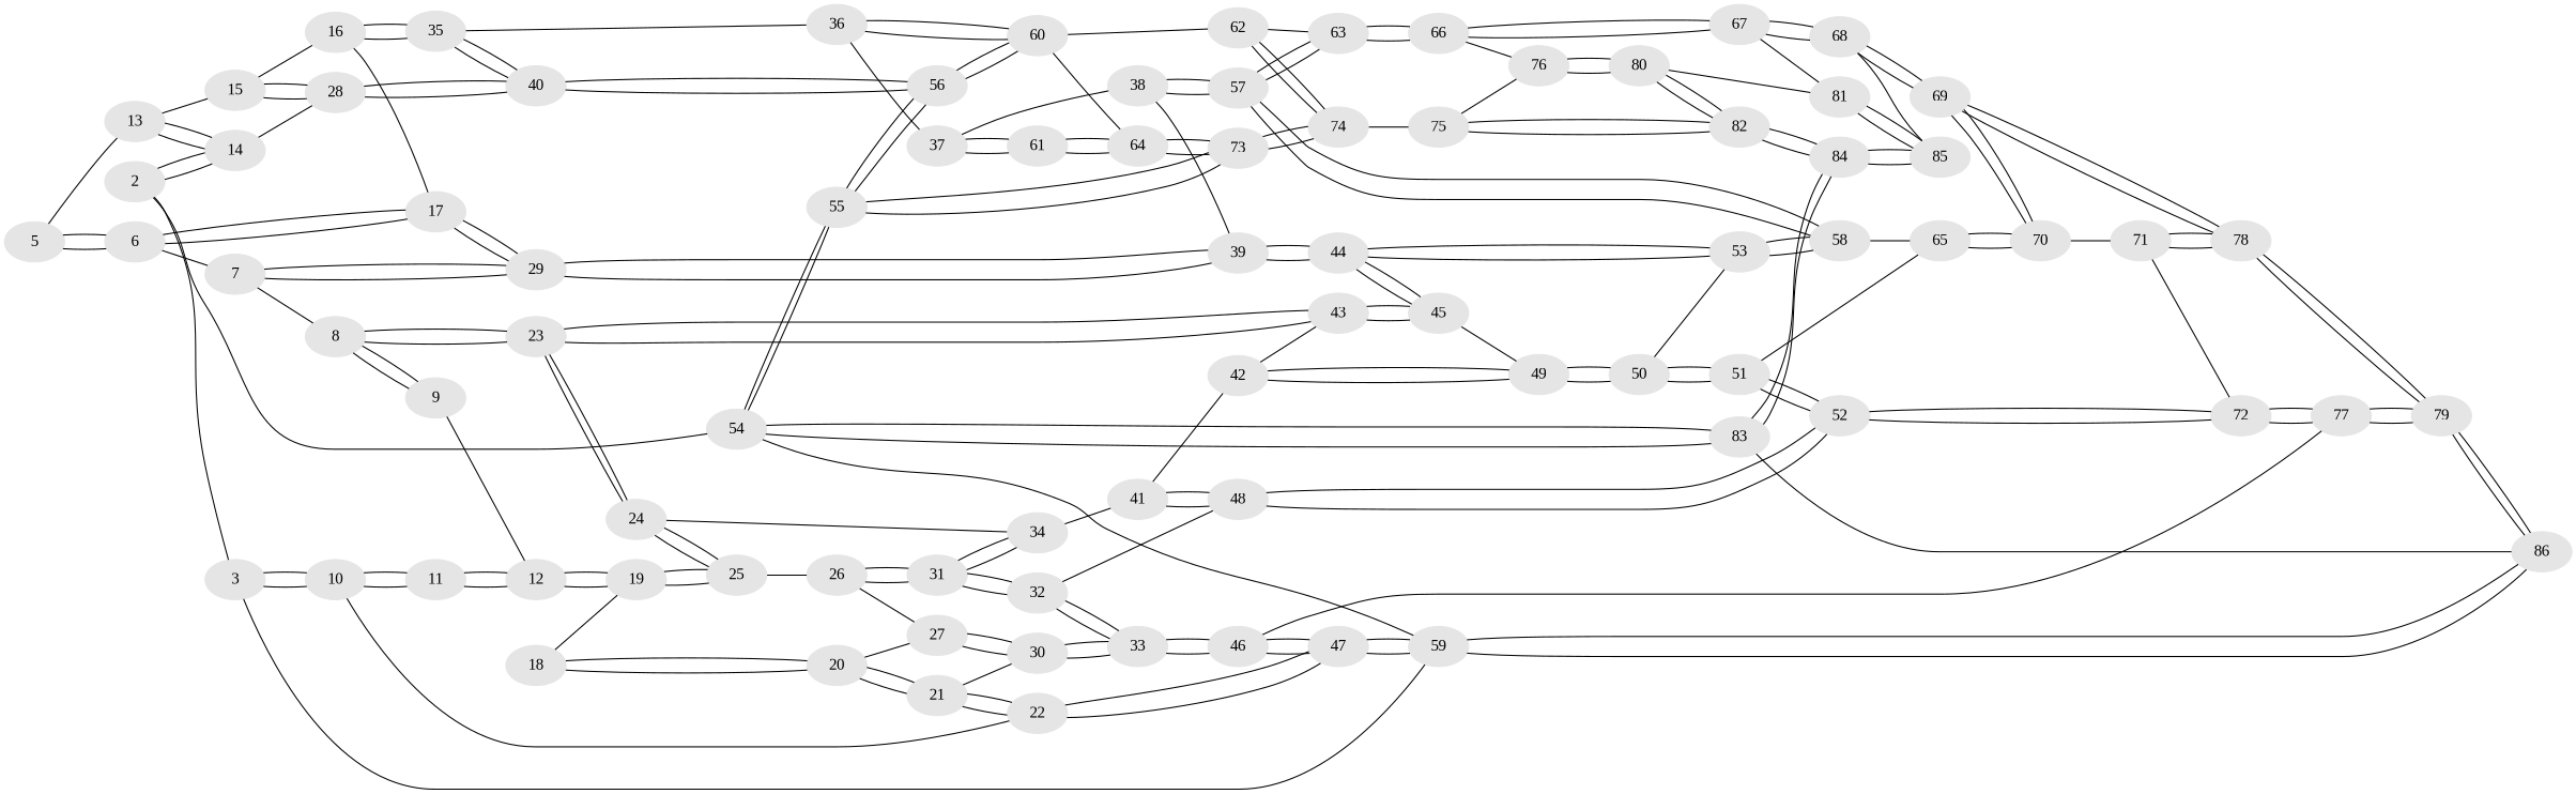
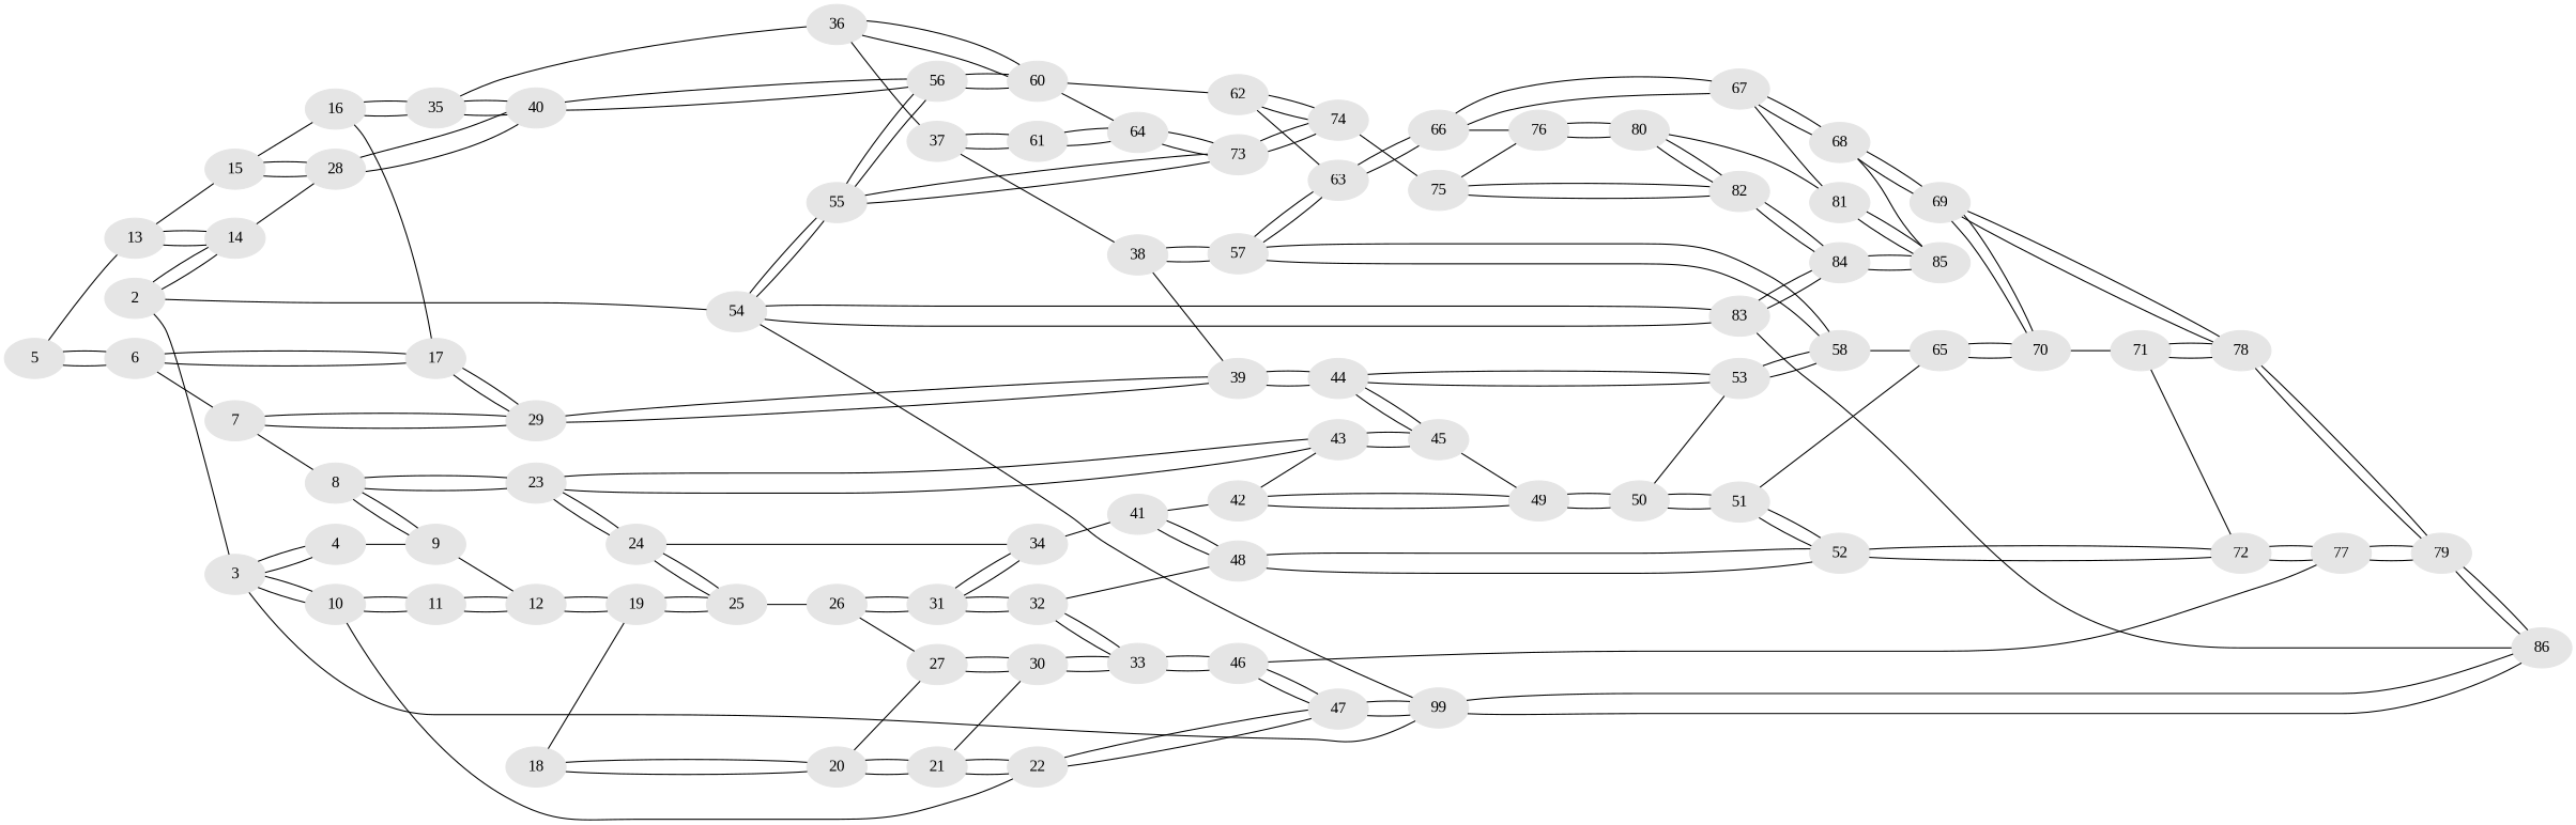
  graph {
    fontname="Liberation Serif"
    rankdir=LR
    node [color=gray90 fontname="Liberation Serif" style=filled]
    edge [fontname="Liberation Serif"]
    2
    3
    14
    54
    5
    6
    13
+   4
    10
-   59
+   59 [label=99]
    28
    55
    83
    9
    11
    22
    86
    12
    7
    17
    15
    8
    29
    23
    39
    24
    43
    19
    47
    25
    16
    40
    35
    36
    18
    20
    21
    27
    26
    30
    33
    34
    45
    41
    31
    32
    56
    44
    46
    48
    52
    77
    42
    37
    60
    38
    61
    64
    62
    57
    58
    63
    53
    49
    50
    79
    72
    51
    65
    70
    73
    84
    74
    66
    75
    67
    76
    71
    68
    81
    80
    69
    85
    78
    82
    2 -- 3
    2 -- 14
    2 -- 14
    2 -- 54
+   3 -- 4
+   3 -- 4
    3 -- 10
    3 -- 10
    3 -- 59
    14 -- 28
    54 -- 59
    54 -- 55
    54 -- 55
    54 -- 83
    54 -- 83
    5 -- 6
    5 -- 6
    5 -- 13
    6 -- 7
    6 -- 17
    6 -- 17
    13 -- 14
    13 -- 14
    13 -- 15
+   4 -- 9
    10 -- 11
    10 -- 11
    10 -- 22
    59 -- 86
    59 -- 86
    28 -- 40
    28 -- 40
    55 -- 56
    55 -- 56
    55 -- 73
    55 -- 73
    83 -- 86
    83 -- 84
    83 -- 84
    9 -- 12
    11 -- 12
    11 -- 12
    22 -- 47
    22 -- 47
    12 -- 19
    12 -- 19
    7 -- 8
    7 -- 29
    7 -- 29
    17 -- 29
    17 -- 29
    15 -- 28
    15 -- 28
    15 -- 16
    8 -- 9
    8 -- 9
    8 -- 23
    8 -- 23
    29 -- 39
    29 -- 39
    23 -- 24
    23 -- 24
    23 -- 43
    23 -- 43
    39 -- 44
    39 -- 44
    24 -- 25
    24 -- 25
    24 -- 34
    43 -- 45
    43 -- 45
    19 -- 25
    19 -- 25
    47 -- 59
    47 -- 59
    25 -- 26
    16 -- 17
    16 -- 35
    16 -- 35
    40 -- 56
    40 -- 56
    35 -- 40
    35 -- 40
    35 -- 36
    36 -- 37
    36 -- 60
    36 -- 60
    18 -- 19
    18 -- 20
    18 -- 20
    20 -- 21
    20 -- 21
    20 -- 27
    21 -- 22
    21 -- 22
    21 -- 30
    27 -- 30
    27 -- 30
    26 -- 27
    26 -- 31
    26 -- 31
    30 -- 33
    30 -- 33
    33 -- 46
    33 -- 46
    34 -- 41
    45 -- 49
    41 -- 48
    41 -- 48
    41 -- 42
    31 -- 34
    31 -- 34
    31 -- 32
    31 -- 32
    32 -- 33
    32 -- 33
    32 -- 48
    56 -- 60
    56 -- 60
    44 -- 45
    44 -- 45
    44 -- 53
    44 -- 53
    46 -- 47
    46 -- 47
    46 -- 77
    48 -- 52
    48 -- 52
    52 -- 72
    52 -- 72
    77 -- 79
    77 -- 79
    42 -- 43
    42 -- 49
    42 -- 49
    37 -- 38
    37 -- 61
    37 -- 61
    60 -- 64
    60 -- 62
    38 -- 39
    38 -- 57
    38 -- 57
    61 -- 64
    61 -- 64
    64 -- 73
    64 -- 73
    62 -- 63
    62 -- 74
    62 -- 74
    57 -- 58
    57 -- 58
    57 -- 63
    57 -- 63
    58 -- 65
    63 -- 66
    63 -- 66
    53 -- 58
    53 -- 58
    49 -- 50
    49 -- 50
    50 -- 53
    50 -- 51
    50 -- 51
    79 -- 86
    79 -- 86
    72 -- 77
    72 -- 77
    51 -- 52
    51 -- 52
    51 -- 65
    65 -- 70
    65 -- 70
    70 -- 71
    73 -- 74
    73 -- 74
    84 -- 85
    84 -- 85
    74 -- 75
    66 -- 67
    66 -- 67
    66 -- 76
    75 -- 76
    75 -- 82
    75 -- 82
    67 -- 68
    67 -- 68
    67 -- 81
    76 -- 80
    76 -- 80
    71 -- 72
    71 -- 78
    71 -- 78
    68 -- 69
    68 -- 69
    68 -- 85
    81 -- 85
    81 -- 85
    80 -- 81
    80 -- 82
    80 -- 82
    69 -- 70
    69 -- 70
    69 -- 78
    69 -- 78
    78 -- 79
    78 -- 79
    82 -- 84
    82 -- 84
  }
